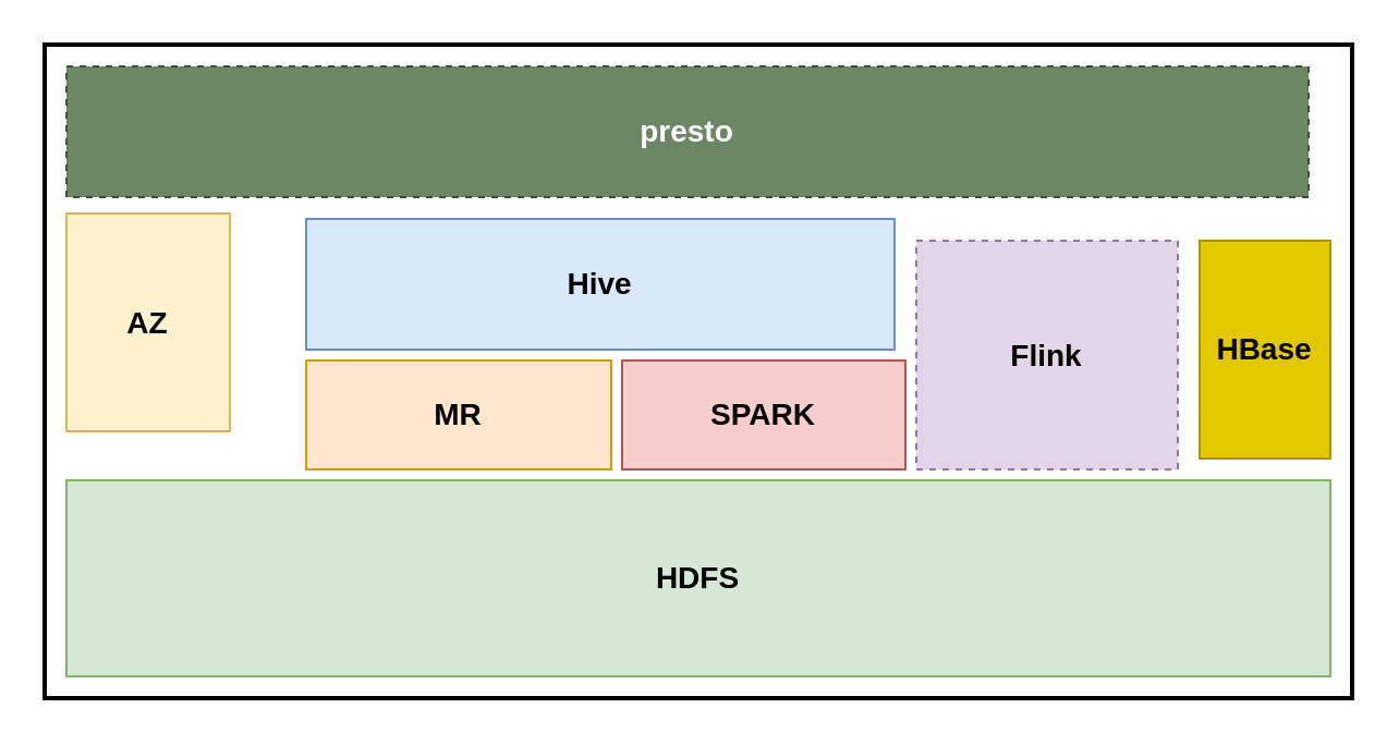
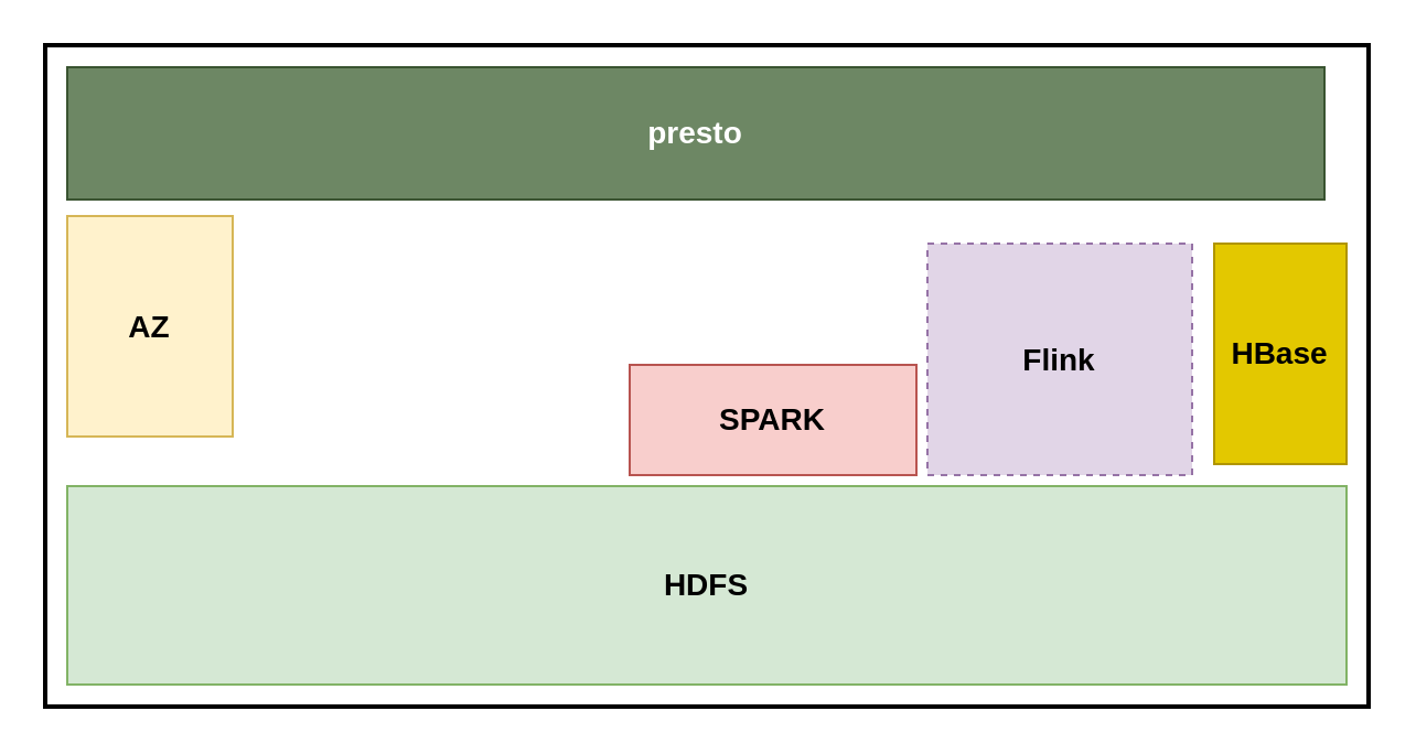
  <mxCell id="0" />
  <mxCell id="1" parent="0" />
  <mxCell id="2" value="" style="rounded=0;whiteSpace=wrap;html=1;strokeWidth=2;fontStyle=1;fontSize=14;" parent="1" vertex="1"><mxGeometry x="20" y="20" width="600" height="300" as="geometry" /></mxCell>
  <mxCell id="3" value="HDFS" style="rounded=0;whiteSpace=wrap;html=1;fillColor=#d5e8d4;strokeColor=#82b366;fontStyle=1;fontSize=14;" vertex="1" parent="1"><mxGeometry x="30" y="220" width="580" height="90" as="geometry" /></mxCell>
- <mxCell id="4" value="Hive" style="rounded=0;whiteSpace=wrap;html=1;fillColor=#dae8fc;strokeColor=#6c8ebf;fontStyle=1;fontSize=14;" vertex="1" parent="1"><mxGeometry x="140" y="100" width="270" height="60" as="geometry" /></mxCell>
  <mxCell id="5" value="AZ" style="rounded=0;whiteSpace=wrap;html=1;fillColor=#fff2cc;strokeColor=#d6b656;fontStyle=1;fontSize=14;" vertex="1" parent="1"><mxGeometry x="30" y="97.5" width="75" height="100" as="geometry" /></mxCell>
- <mxCell id="6" value="MR" style="rounded=0;whiteSpace=wrap;html=1;fillColor=#ffe6cc;strokeColor=#d79b00;fontStyle=1;fontSize=14;" vertex="1" parent="1"><mxGeometry x="140" y="165" width="140" height="50" as="geometry" /></mxCell>
  <mxCell id="7" value="SPARK" style="rounded=0;whiteSpace=wrap;html=1;fillColor=#f8cecc;strokeColor=#b85450;fontStyle=1;fontSize=14;" vertex="1" parent="1"><mxGeometry x="285" y="165" width="130" height="50" as="geometry" /></mxCell>
  <mxCell id="8" value="Flink" style="rounded=0;whiteSpace=wrap;html=1;fillColor=#e1d5e7;strokeColor=#9673a6;fontStyle=1;fontSize=14;dashed=1;" vertex="1" parent="1"><mxGeometry x="420" y="110" width="120" height="105" as="geometry" /></mxCell>
- <mxCell id="9" value="presto" style="rounded=0;whiteSpace=wrap;html=1;fillColor=#6d8764;fontColor=#ffffff;strokeColor=#3A5431;fontStyle=1;fontSize=14;dashed=1;" vertex="1" parent="1"><mxGeometry x="30" y="30" width="570" height="60" as="geometry" /></mxCell>
+ <mxCell id="9" value="presto" style="rounded=0;whiteSpace=wrap;html=1;fillColor=#6d8764;fontColor=#ffffff;strokeColor=#3A5431;fontStyle=1;fontSize=14;" vertex="1" parent="1"><mxGeometry x="30" y="30" width="570" height="60" as="geometry" /></mxCell>
  <mxCell id="10" value="HBase" style="rounded=0;whiteSpace=wrap;html=1;fillColor=#e3c800;fontColor=#000000;strokeColor=#B09500;fontStyle=1;fontSize=14;" vertex="1" parent="1"><mxGeometry x="550" y="110" width="60" height="100" as="geometry" /></mxCell>
